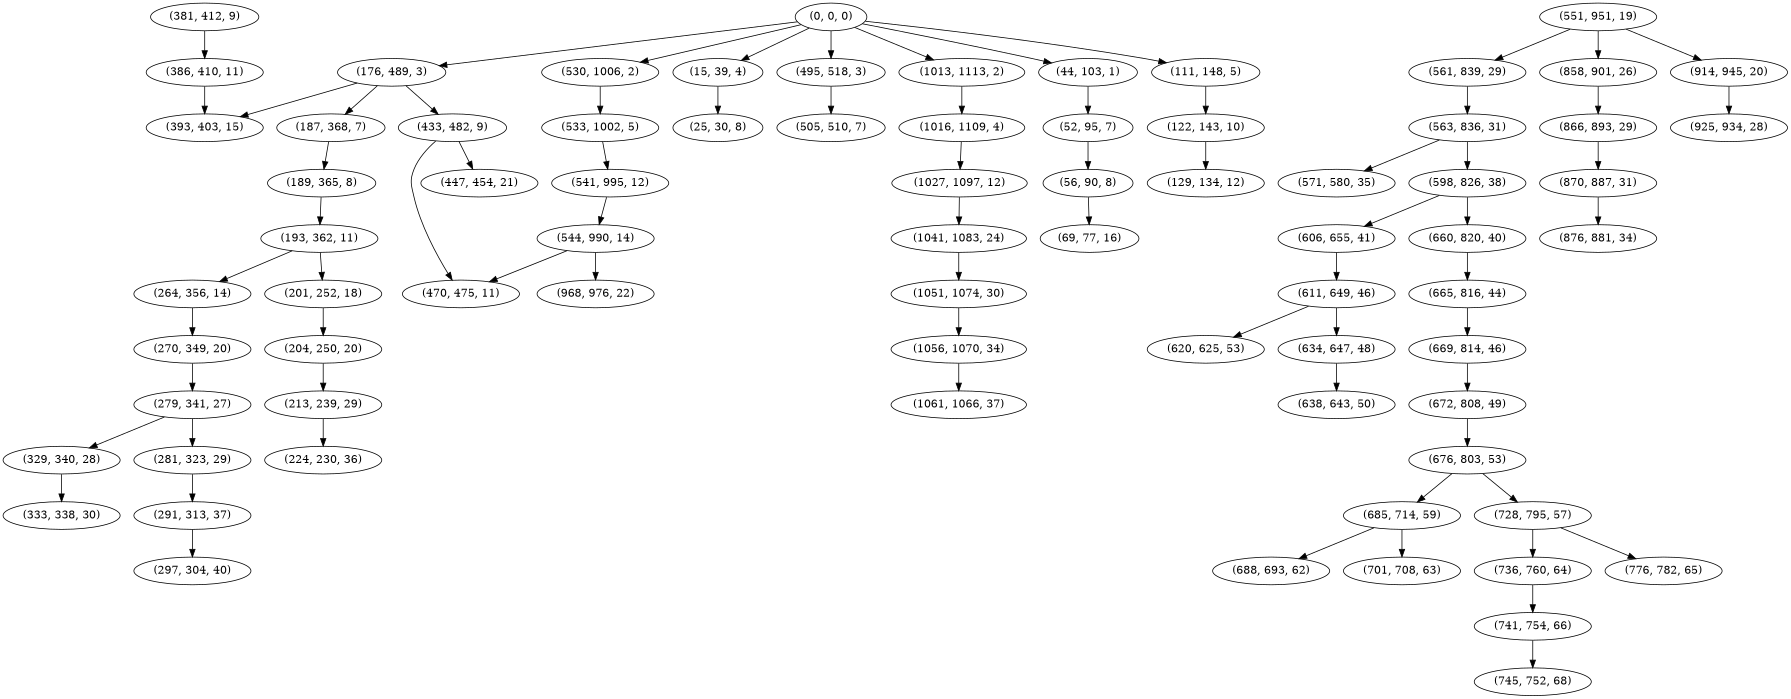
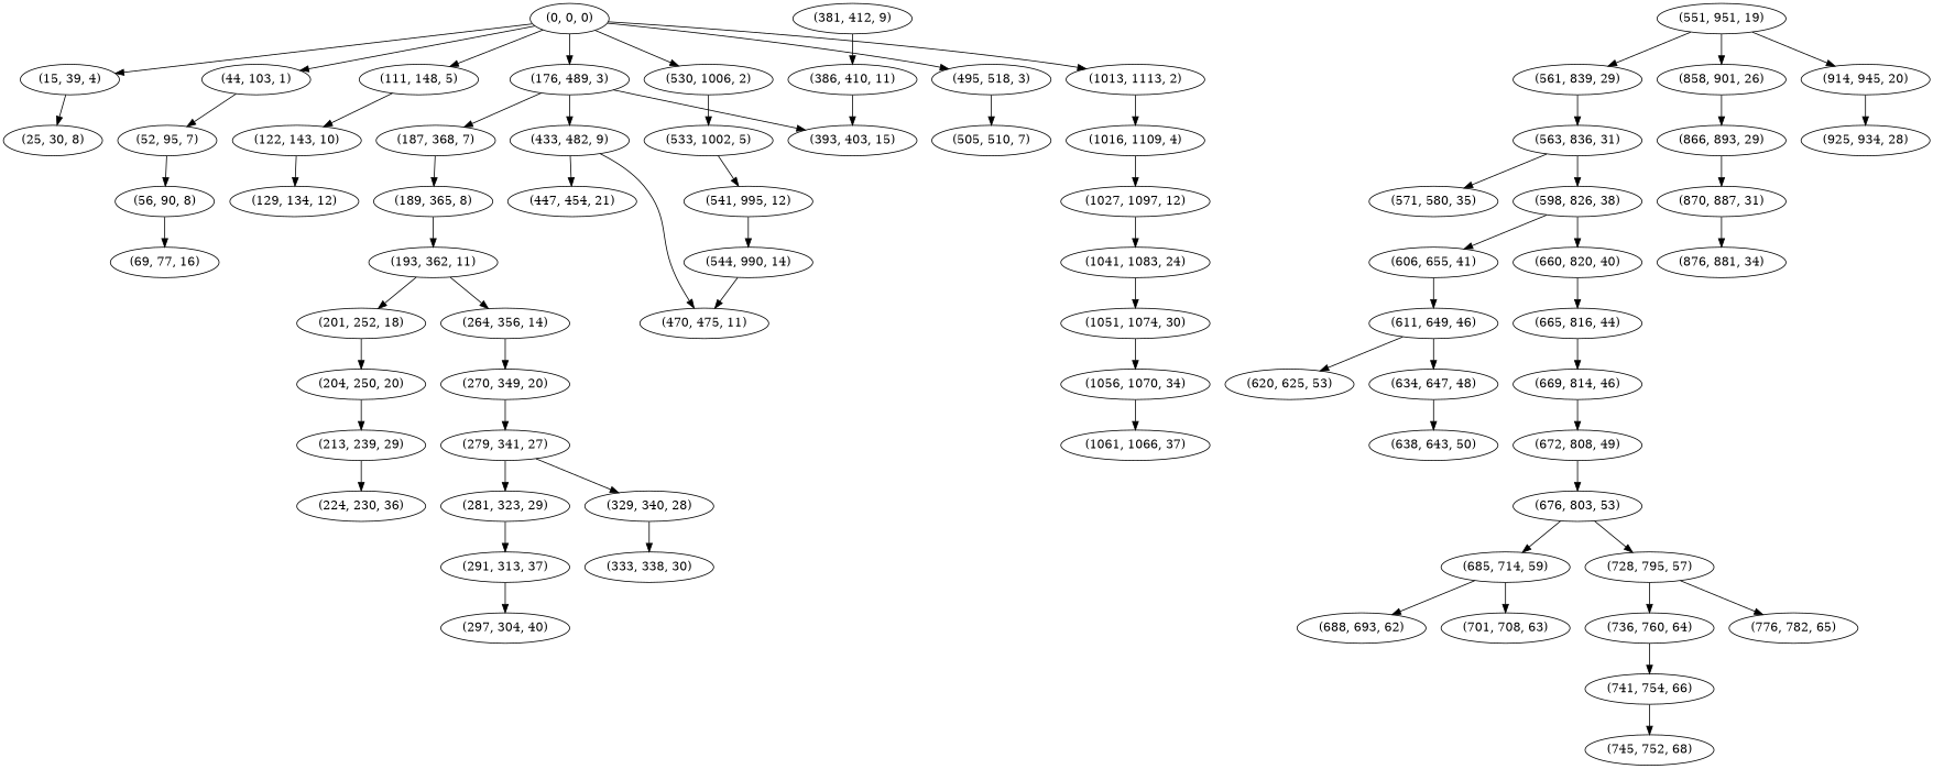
  digraph {
    "(0, 0, 0)"
    "(15, 39, 4)"
    "(44, 103, 1)"
    "(111, 148, 5)"
    "(176, 489, 3)"
    "(495, 518, 3)"
    "(530, 1006, 2)"
    "(1013, 1113, 2)"
    "(25, 30, 8)"
    "(52, 95, 7)"
    "(122, 143, 10)"
    "(187, 368, 7)"
    "(433, 482, 9)"
    "(393, 403, 15)"
    "(505, 510, 7)"
    "(533, 1002, 5)"
    "(1016, 1109, 4)"
    "(56, 90, 8)"
    "(69, 77, 16)"
    "(129, 134, 12)"
    "(189, 365, 8)"
    "(381, 412, 9)"
    "(386, 410, 11)"
    "(447, 454, 21)"
    "(470, 475, 11)"
    "(193, 362, 11)"
    "(201, 252, 18)"
    "(264, 356, 14)"
    "(204, 250, 20)"
    "(270, 349, 20)"
    "(213, 239, 29)"
    "(224, 230, 36)"
    "(279, 341, 27)"
    "(281, 323, 29)"
    "(329, 340, 28)"
    "(291, 313, 37)"
    "(333, 338, 30)"
    "(297, 304, 40)"
    "(541, 995, 12)"
    "(544, 990, 14)"
-   "(968, 976, 22)"
    "(551, 951, 19)"
    "(561, 839, 29)"
    "(858, 901, 26)"
    "(914, 945, 20)"
    "(563, 836, 31)"
    "(866, 893, 29)"
    "(925, 934, 28)"
    "(571, 580, 35)"
    "(598, 826, 38)"
    "(606, 655, 41)"
    "(660, 820, 40)"
    "(611, 649, 46)"
    "(665, 816, 44)"
    "(620, 625, 53)"
    "(634, 647, 48)"
    "(638, 643, 50)"
    "(669, 814, 46)"
    "(672, 808, 49)"
    "(676, 803, 53)"
    "(685, 714, 59)"
    "(728, 795, 57)"
    "(688, 693, 62)"
    "(701, 708, 63)"
    "(736, 760, 64)"
    "(776, 782, 65)"
    "(741, 754, 66)"
    "(745, 752, 68)"
    "(870, 887, 31)"
    "(876, 881, 34)"
    "(1027, 1097, 12)"
    "(1041, 1083, 24)"
    "(1051, 1074, 30)"
    "(1056, 1070, 34)"
    "(1061, 1066, 37)"
    "(0, 0, 0)" -> "(15, 39, 4)"
    "(0, 0, 0)" -> "(44, 103, 1)"
    "(0, 0, 0)" -> "(111, 148, 5)"
    "(0, 0, 0)" -> "(176, 489, 3)"
    "(0, 0, 0)" -> "(495, 518, 3)"
    "(0, 0, 0)" -> "(530, 1006, 2)"
    "(0, 0, 0)" -> "(1013, 1113, 2)"
    "(15, 39, 4)" -> "(25, 30, 8)"
    "(44, 103, 1)" -> "(52, 95, 7)"
    "(111, 148, 5)" -> "(122, 143, 10)"
    "(176, 489, 3)" -> "(187, 368, 7)"
    "(176, 489, 3)" -> "(433, 482, 9)"
    "(176, 489, 3)" -> "(393, 403, 15)"
    "(495, 518, 3)" -> "(505, 510, 7)"
    "(530, 1006, 2)" -> "(533, 1002, 5)"
    "(1013, 1113, 2)" -> "(1016, 1109, 4)"
    "(52, 95, 7)" -> "(56, 90, 8)"
    "(122, 143, 10)" -> "(129, 134, 12)"
    "(187, 368, 7)" -> "(189, 365, 8)"
    "(433, 482, 9)" -> "(447, 454, 21)"
    "(433, 482, 9)" -> "(470, 475, 11)"
    "(533, 1002, 5)" -> "(541, 995, 12)"
    "(1016, 1109, 4)" -> "(1027, 1097, 12)"
    "(56, 90, 8)" -> "(69, 77, 16)"
    "(189, 365, 8)" -> "(193, 362, 11)"
    "(381, 412, 9)" -> "(386, 410, 11)"
    "(386, 410, 11)" -> "(393, 403, 15)"
    "(193, 362, 11)" -> "(201, 252, 18)"
    "(193, 362, 11)" -> "(264, 356, 14)"
    "(201, 252, 18)" -> "(204, 250, 20)"
    "(264, 356, 14)" -> "(270, 349, 20)"
    "(204, 250, 20)" -> "(213, 239, 29)"
    "(270, 349, 20)" -> "(279, 341, 27)"
    "(213, 239, 29)" -> "(224, 230, 36)"
    "(279, 341, 27)" -> "(281, 323, 29)"
    "(279, 341, 27)" -> "(329, 340, 28)"
    "(281, 323, 29)" -> "(291, 313, 37)"
    "(329, 340, 28)" -> "(333, 338, 30)"
    "(291, 313, 37)" -> "(297, 304, 40)"
    "(541, 995, 12)" -> "(544, 990, 14)"
    "(544, 990, 14)" -> "(470, 475, 11)"
-   "(544, 990, 14)" -> "(968, 976, 22)"
    "(551, 951, 19)" -> "(561, 839, 29)"
    "(551, 951, 19)" -> "(858, 901, 26)"
    "(551, 951, 19)" -> "(914, 945, 20)"
    "(561, 839, 29)" -> "(563, 836, 31)"
    "(858, 901, 26)" -> "(866, 893, 29)"
    "(914, 945, 20)" -> "(925, 934, 28)"
    "(563, 836, 31)" -> "(571, 580, 35)"
    "(563, 836, 31)" -> "(598, 826, 38)"
    "(866, 893, 29)" -> "(870, 887, 31)"
    "(598, 826, 38)" -> "(606, 655, 41)"
    "(598, 826, 38)" -> "(660, 820, 40)"
    "(606, 655, 41)" -> "(611, 649, 46)"
    "(660, 820, 40)" -> "(665, 816, 44)"
    "(611, 649, 46)" -> "(620, 625, 53)"
    "(611, 649, 46)" -> "(634, 647, 48)"
    "(665, 816, 44)" -> "(669, 814, 46)"
    "(634, 647, 48)" -> "(638, 643, 50)"
    "(669, 814, 46)" -> "(672, 808, 49)"
    "(672, 808, 49)" -> "(676, 803, 53)"
    "(676, 803, 53)" -> "(685, 714, 59)"
    "(676, 803, 53)" -> "(728, 795, 57)"
    "(685, 714, 59)" -> "(688, 693, 62)"
    "(685, 714, 59)" -> "(701, 708, 63)"
    "(728, 795, 57)" -> "(736, 760, 64)"
    "(728, 795, 57)" -> "(776, 782, 65)"
    "(736, 760, 64)" -> "(741, 754, 66)"
    "(741, 754, 66)" -> "(745, 752, 68)"
    "(870, 887, 31)" -> "(876, 881, 34)"
    "(1027, 1097, 12)" -> "(1041, 1083, 24)"
    "(1041, 1083, 24)" -> "(1051, 1074, 30)"
    "(1051, 1074, 30)" -> "(1056, 1070, 34)"
    "(1056, 1070, 34)" -> "(1061, 1066, 37)"
  }
